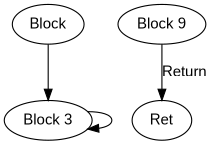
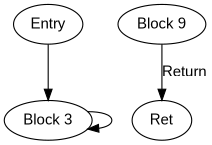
  digraph {
    fontname="Liberation Sans"
    node [fontname="Liberation Sans"]
    edge [fontname="Liberation Sans"]
-   n1 [label=Block]
+   n1 [label=Entry]
    n2 [label="Block 3"]
    n3 [label="Block 9"]
    Ret
    n1 -> n2
    n2 -> n2
    n3 -> Ret [label=Return]
  }
